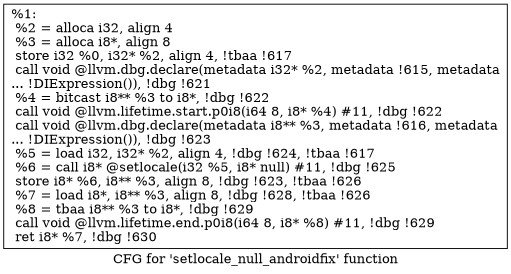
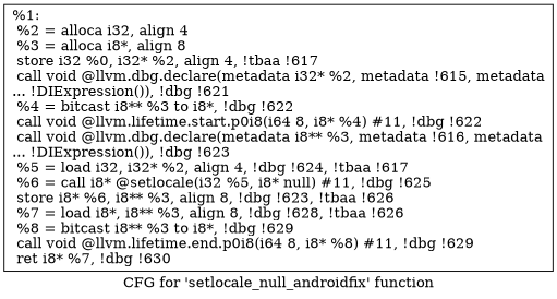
  digraph {
    label="CFG for 'setlocale_null_androidfix' function"
    rankdir=LR
-   n1 [label="{%1:\l  %2 = alloca i32, align 4\l  %3 = alloca i8*, align 8\l  store i32 %0, i32* %2, align 4, !tbaa !617\l  call void @llvm.dbg.declare(metadata i32* %2, metadata !615, metadata\l... !DIExpression()), !dbg !621\l  %4 = bitcast i8** %3 to i8*, !dbg !622\l  call void @llvm.lifetime.start.p0i8(i64 8, i8* %4) #11, !dbg !622\l  call void @llvm.dbg.declare(metadata i8** %3, metadata !616, metadata\l... !DIExpression()), !dbg !623\l  %5 = load i32, i32* %2, align 4, !dbg !624, !tbaa !617\l  %6 = call i8* @setlocale(i32 %5, i8* null) #11, !dbg !625\l  store i8* %6, i8** %3, align 8, !dbg !623, !tbaa !626\l  %7 = load i8*, i8** %3, align 8, !dbg !628, !tbaa !626\l  %8 = tbaa i8** %3 to i8*, !dbg !629\l  call void @llvm.lifetime.end.p0i8(i64 8, i8* %8) #11, !dbg !629\l  ret i8* %7, !dbg !630\l}" shape=record]
+   n1 [label="{%1:\l  %2 = alloca i32, align 4\l  %3 = alloca i8*, align 8\l  store i32 %0, i32* %2, align 4, !tbaa !617\l  call void @llvm.dbg.declare(metadata i32* %2, metadata !615, metadata\l... !DIExpression()), !dbg !621\l  %4 = bitcast i8** %3 to i8*, !dbg !622\l  call void @llvm.lifetime.start.p0i8(i64 8, i8* %4) #11, !dbg !622\l  call void @llvm.dbg.declare(metadata i8** %3, metadata !616, metadata\l... !DIExpression()), !dbg !623\l  %5 = load i32, i32* %2, align 4, !dbg !624, !tbaa !617\l  %6 = call i8* @setlocale(i32 %5, i8* null) #11, !dbg !625\l  store i8* %6, i8** %3, align 8, !dbg !623, !tbaa !626\l  %7 = load i8*, i8** %3, align 8, !dbg !628, !tbaa !626\l  %8 = bitcast i8** %3 to i8*, !dbg !629\l  call void @llvm.lifetime.end.p0i8(i64 8, i8* %8) #11, !dbg !629\l  ret i8* %7, !dbg !630\l}" shape=record]
  }
